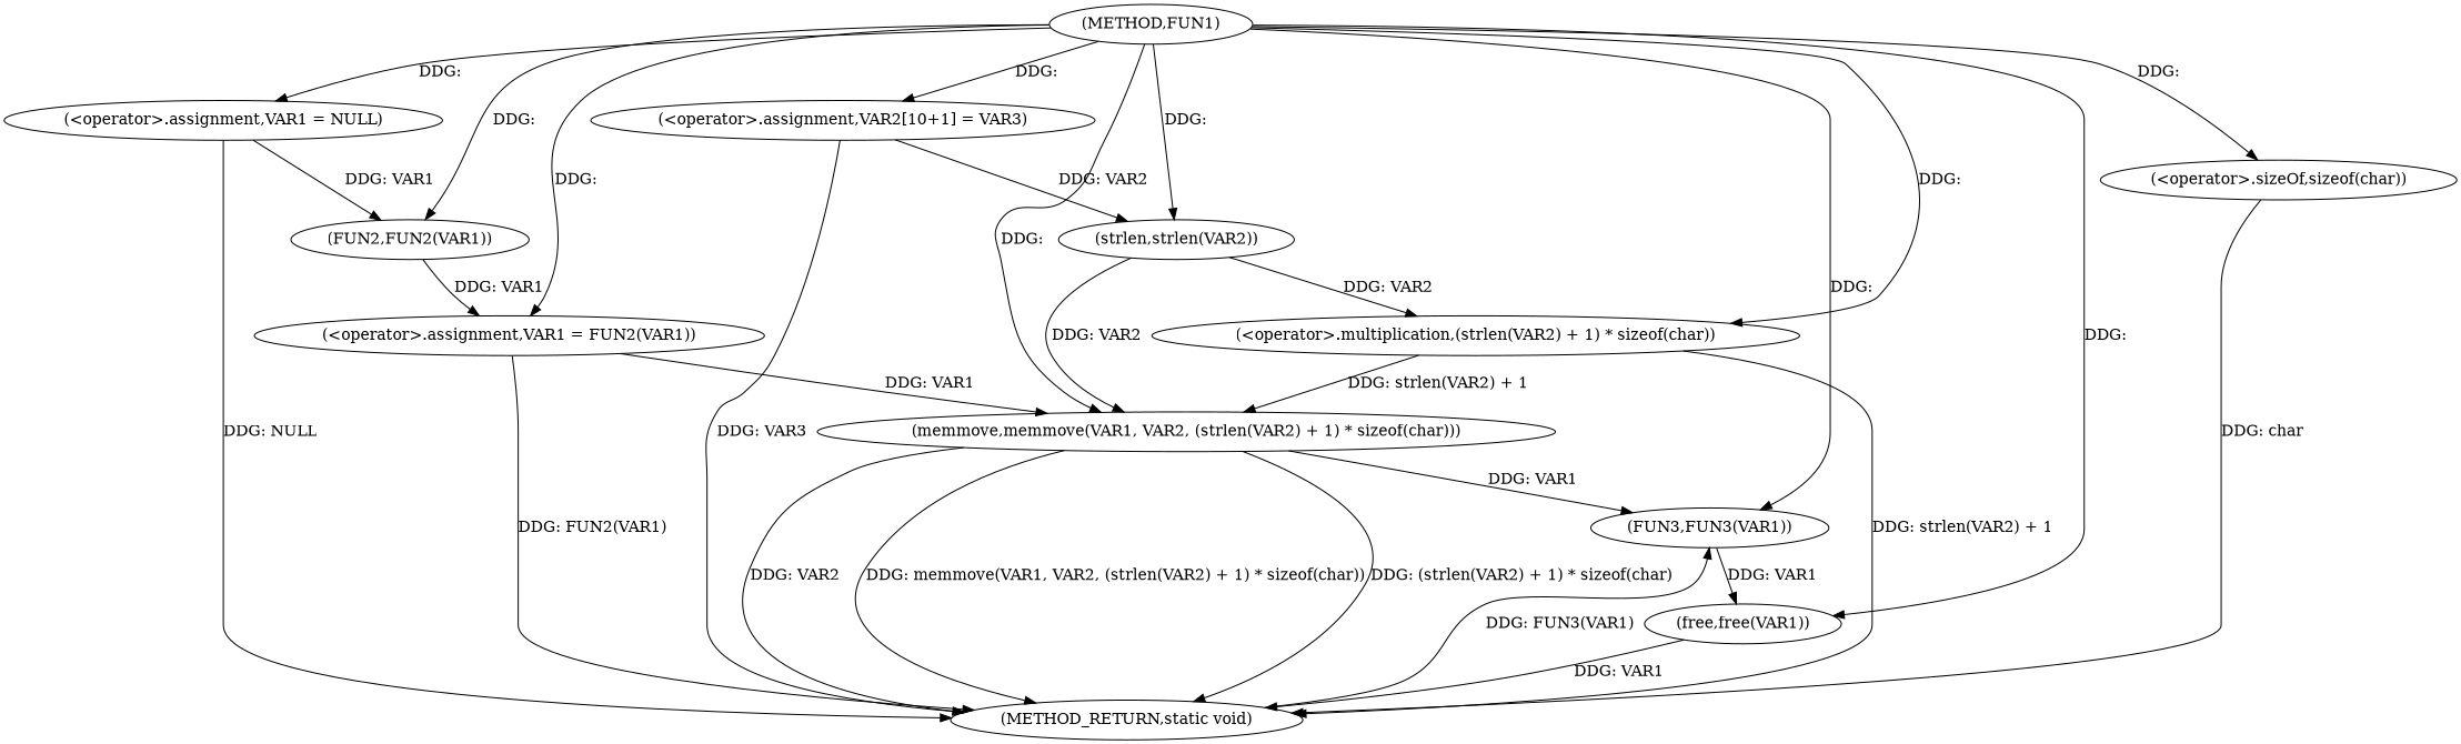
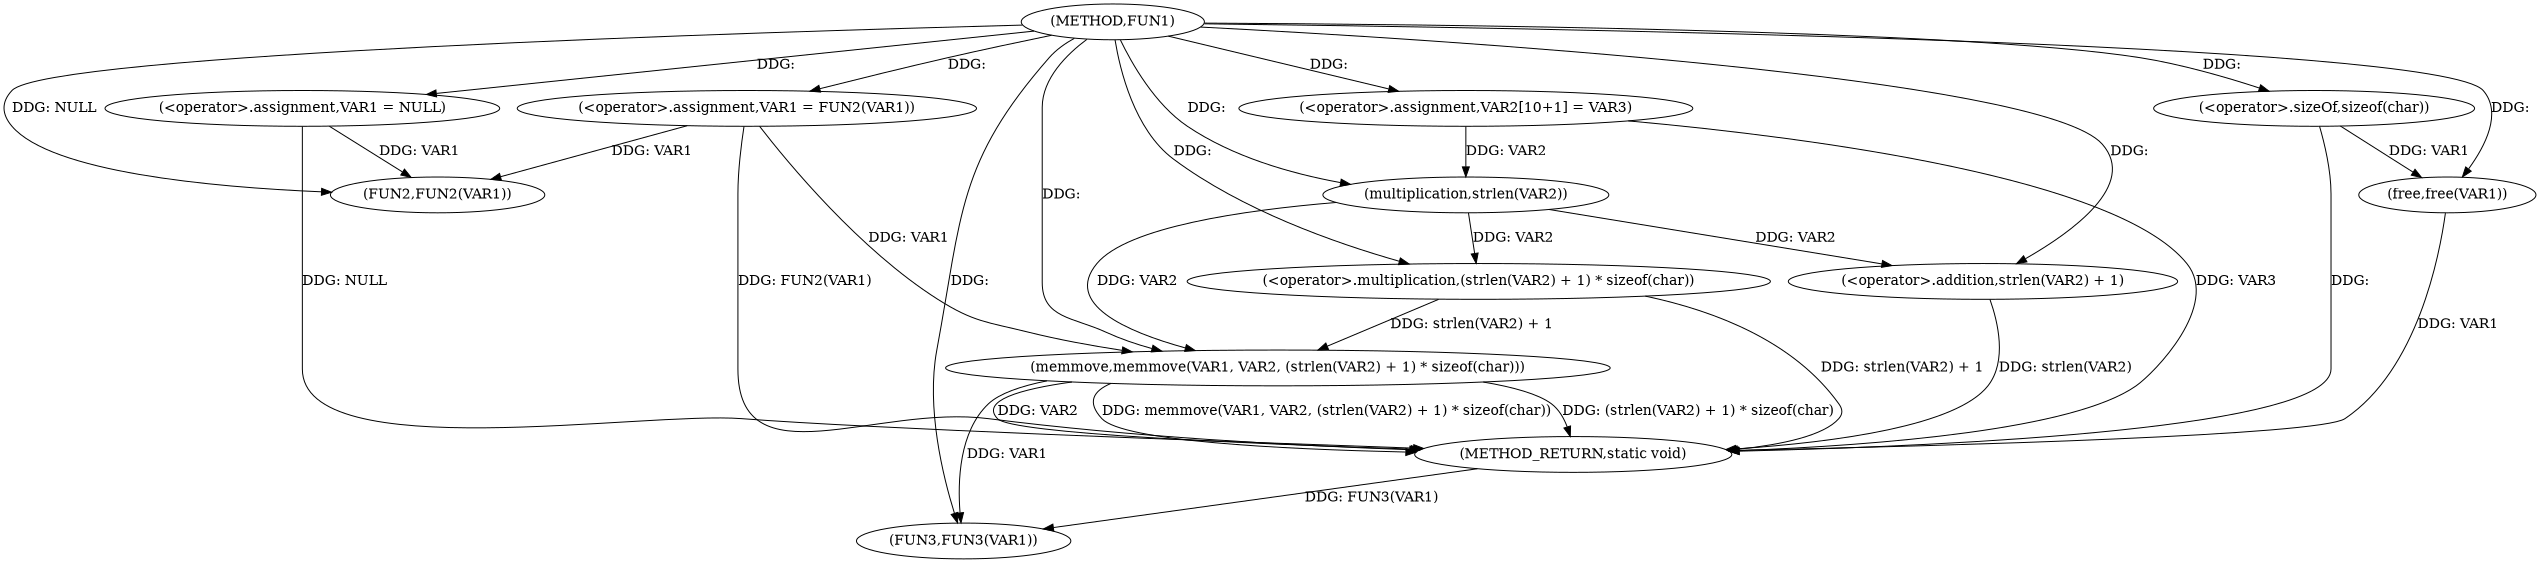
  digraph {
    n1 [label="(METHOD,FUN1)"]
    n2 [label="(<operator>.assignment,VAR1 = NULL)"]
    n3 [label="(<operator>.assignment,VAR1 = FUN2(VAR1))"]
    n4 [label="(FUN2,FUN2(VAR1))"]
    n5 [label="(<operator>.assignment,VAR2[10+1] = VAR3)"]
    n6 [label="(memmove,memmove(VAR1, VAR2, (strlen(VAR2) + 1) * sizeof(char)))"]
    n7 [label="(<operator>.multiplication,(strlen(VAR2) + 1) * sizeof(char))"]
-   n9 [label="(strlen,strlen(VAR2))"]
+   n8 [label="(<operator>.addition,strlen(VAR2) + 1)"]
+   n9 [label="(multiplication,strlen(VAR2))"]
    n10 [label="(<operator>.sizeOf,sizeof(char))"]
    n11 [label="(FUN3,FUN3(VAR1))"]
    n12 [label="(free,free(VAR1))"]
    n13 [label="(METHOD_RETURN,static void)"]
    n1 -> n2 [label="DDG: "]
    n1 -> n3 [label="DDG: "]
-   n1 -> n4 [label="DDG: "]
+   n1 -> n4 [label="DDG: NULL"]
    n1 -> n5 [label="DDG: "]
    n1 -> n6 [label="DDG: "]
    n1 -> n7 [label="DDG: "]
+   n1 -> n8 [label="DDG: "]
    n1 -> n9 [label="DDG: "]
    n1 -> n10 [label="DDG: "]
    n1 -> n11 [label="DDG: "]
    n1 -> n12 [label="DDG: "]
    n2 -> n4 [label="DDG: VAR1"]
    n2 -> n13 [label="DDG: NULL"]
    n3 -> n6 [label="DDG: VAR1"]
    n3 -> n13 [label="DDG: FUN2(VAR1)"]
-   n4 -> n3 [label="DDG: VAR1"]
+   n3 -> n4 [label="DDG: VAR1"]
    n5 -> n9 [label="DDG: VAR2"]
    n5 -> n13 [label="DDG: VAR3"]
    n6 -> n11 [label="DDG: VAR1"]
    n6 -> n13 [label="DDG: VAR2"]
    n6 -> n13 [label="DDG: memmove(VAR1, VAR2, (strlen(VAR2) + 1) * sizeof(char))"]
    n6 -> n13 [label="DDG: (strlen(VAR2) + 1) * sizeof(char)"]
    n7 -> n6 [label="DDG: strlen(VAR2) + 1"]
    n7 -> n13 [label="DDG: strlen(VAR2) + 1"]
+   n8 -> n13 [label="DDG: strlen(VAR2)"]
    n9 -> n6 [label="DDG: VAR2"]
    n9 -> n7 [label="DDG: VAR2"]
-   n10 -> n13 [label="DDG: char"]
-   n11 -> n12 [label="DDG: VAR1"]
+   n9 -> n8 [label="DDG: VAR2"]
+   n10 -> n13 [label="DDG: "]
+   n10 -> n12 [label="DDG: VAR1"]
    n12 -> n13 [label="DDG: VAR1"]
    n13 -> n11 [label="DDG: FUN3(VAR1)"]
  }
